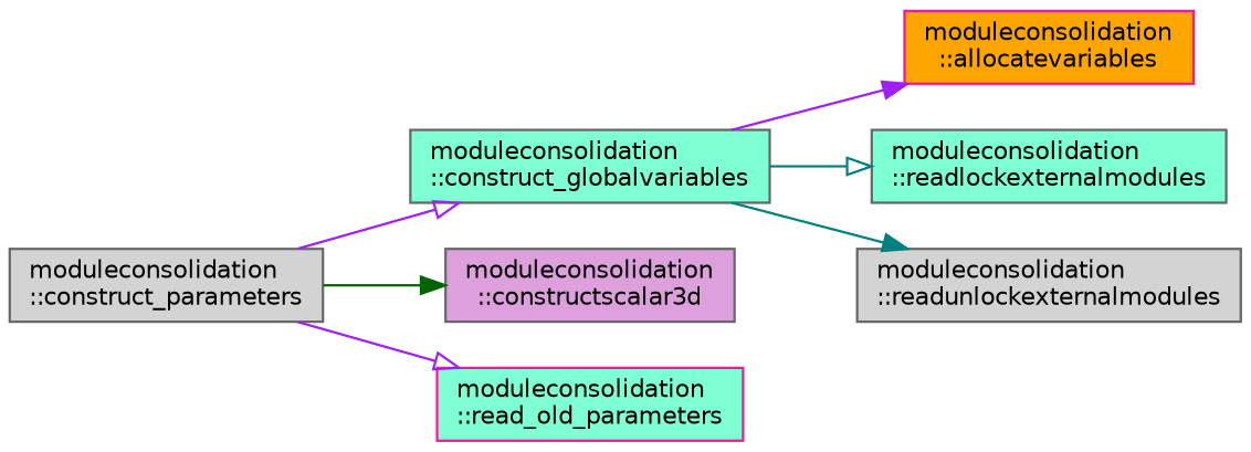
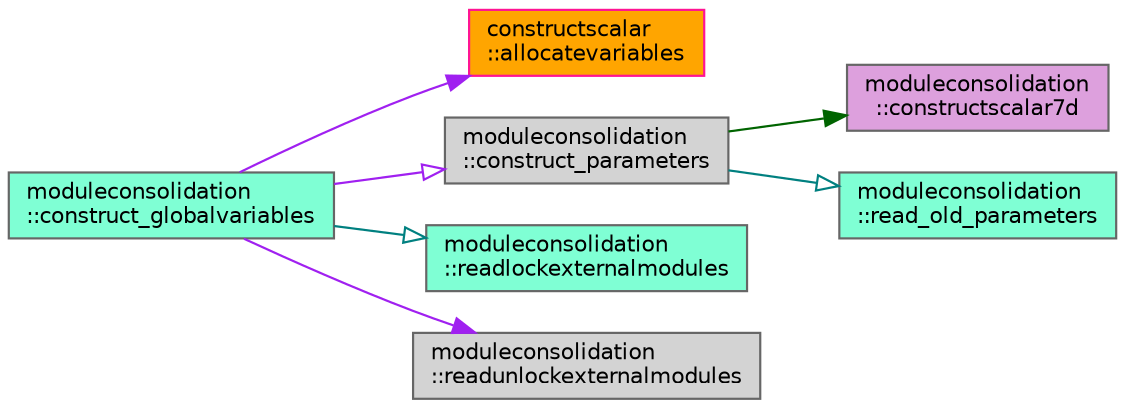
  digraph {
    rankdir=LR
    node [color=gray40 fillcolor=aquamarine fontname=Helvetica fontsize=10 shape=record style=filled]
    edge [arrowhead=normal color=purple fontname=Helvetica fontsize=10 labelfontname=Helvetica labelfontsize=10 style=solid]
    n1 [fontcolor=black height=0.2 label="moduleconsolidation\l::construct_globalvariables" width=0.4]
-   n2 [color=deeppink fillcolor=orange height=0.2 label="moduleconsolidation\l::allocatevariables" width=0.4]
+   n2 [color=deeppink fillcolor=orange height=0.2 label="constructscalar\l::allocatevariables" width=0.4]
    n3 [fillcolor=lightgrey height=0.2 label="moduleconsolidation\l::construct_parameters" width=0.4]
    n4 [height=0.2 label="moduleconsolidation\l::readlockexternalmodules" width=0.4]
    n5 [fillcolor=lightgrey height=0.2 label="moduleconsolidation\l::readunlockexternalmodules" width=0.4]
-   n6 [fillcolor=plum height=0.2 label="moduleconsolidation\l::constructscalar3d" width=0.4]
-   n7 [color=deeppink height=0.2 label="moduleconsolidation\l::read_old_parameters" width=0.4]
+   n6 [fillcolor=plum height=0.2 label="moduleconsolidation\l::constructscalar7d" width=0.4]
+   n7 [height=0.2 label="moduleconsolidation\l::read_old_parameters" width=0.4]
    n1 -> n2
-   n3 -> n1 [arrowhead=onormal]
+   n1 -> n3 [arrowhead=onormal]
    n1 -> n4 [arrowhead=onormal color=teal]
-   n1 -> n5 [color=teal]
+   n1 -> n5
    n3 -> n6 [color=darkgreen]
-   n3 -> n7 [arrowhead=onormal]
+   n3 -> n7 [arrowhead=onormal color=teal]
  }
